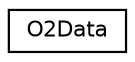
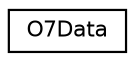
  digraph {
    rankdir=TB
-   n1 [color=black fillcolor=white fontname=Helvetica fontsize=10 height=0.2 label=O2Data shape=record style=filled width=0.4]
+   n1 [color=black fillcolor=white fontname=Helvetica fontsize=10 height=0.2 label=O7Data shape=record style=filled width=0.4]
  }
